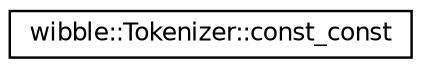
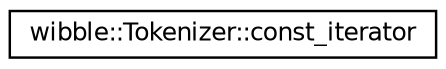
  digraph {
    rankdir=LR
-   n1 [color=black fillcolor=white fontname=Helvetica fontsize=10 height=0.2 label="wibble::Tokenizer::const_const" shape=record style=filled width=0.4]
+   n1 [color=black fillcolor=white fontname=Helvetica fontsize=10 height=0.2 label="wibble::Tokenizer::const_iterator" shape=record style=filled width=0.4]
  }
